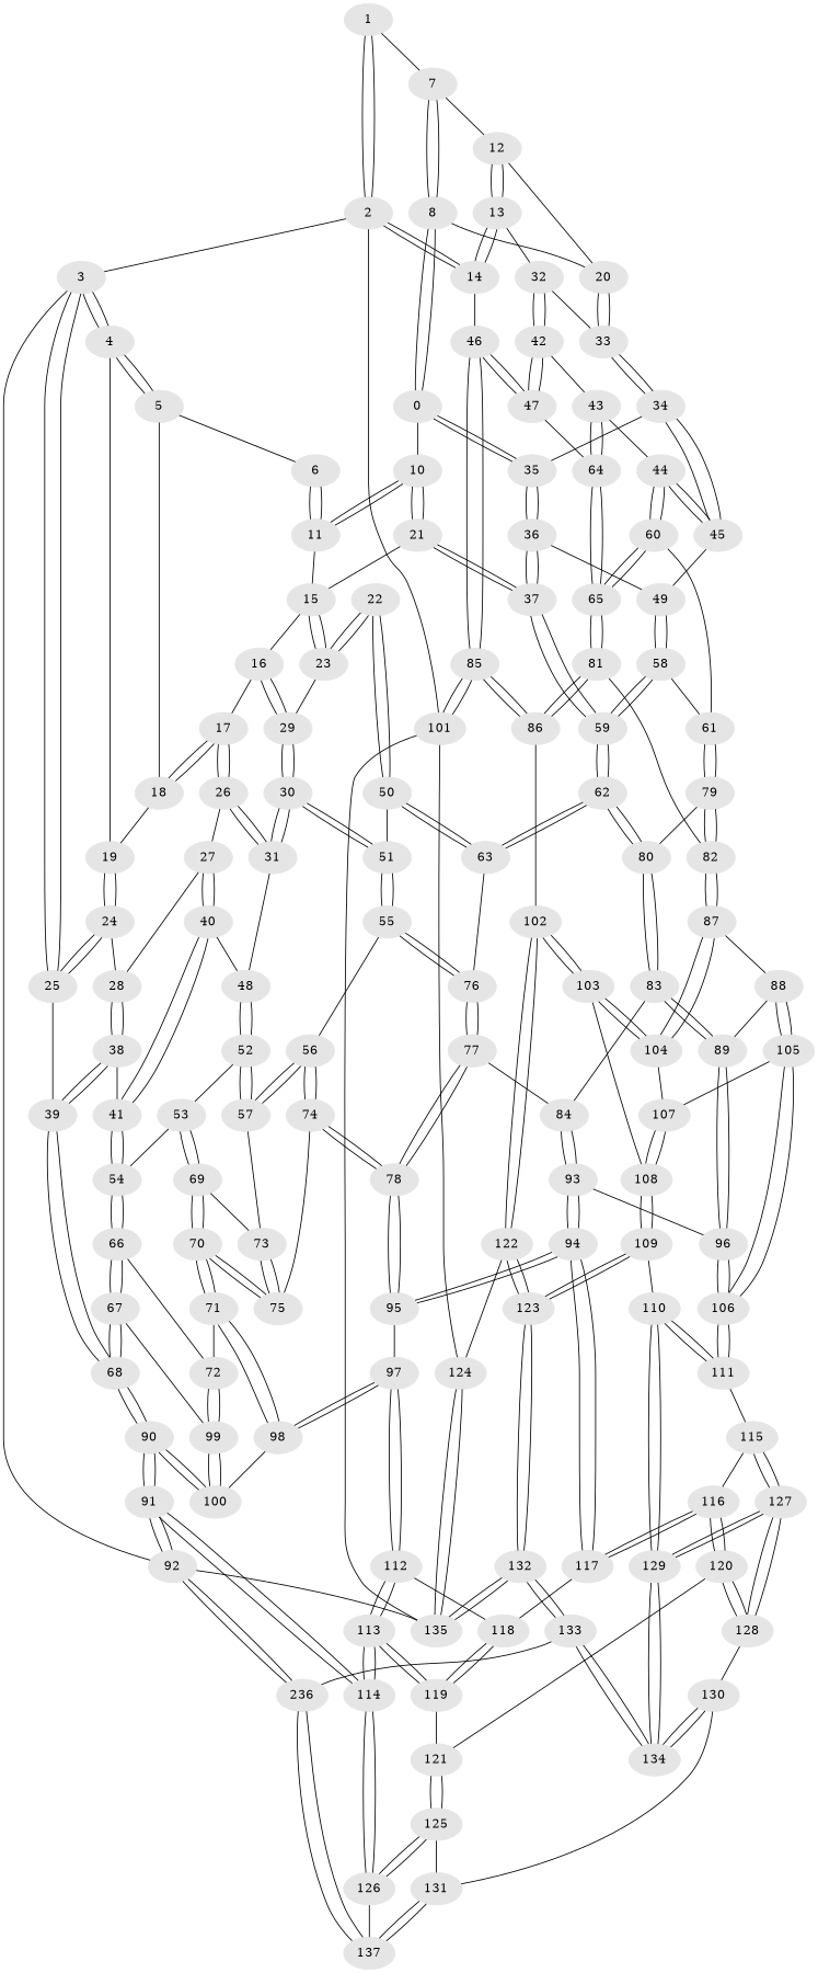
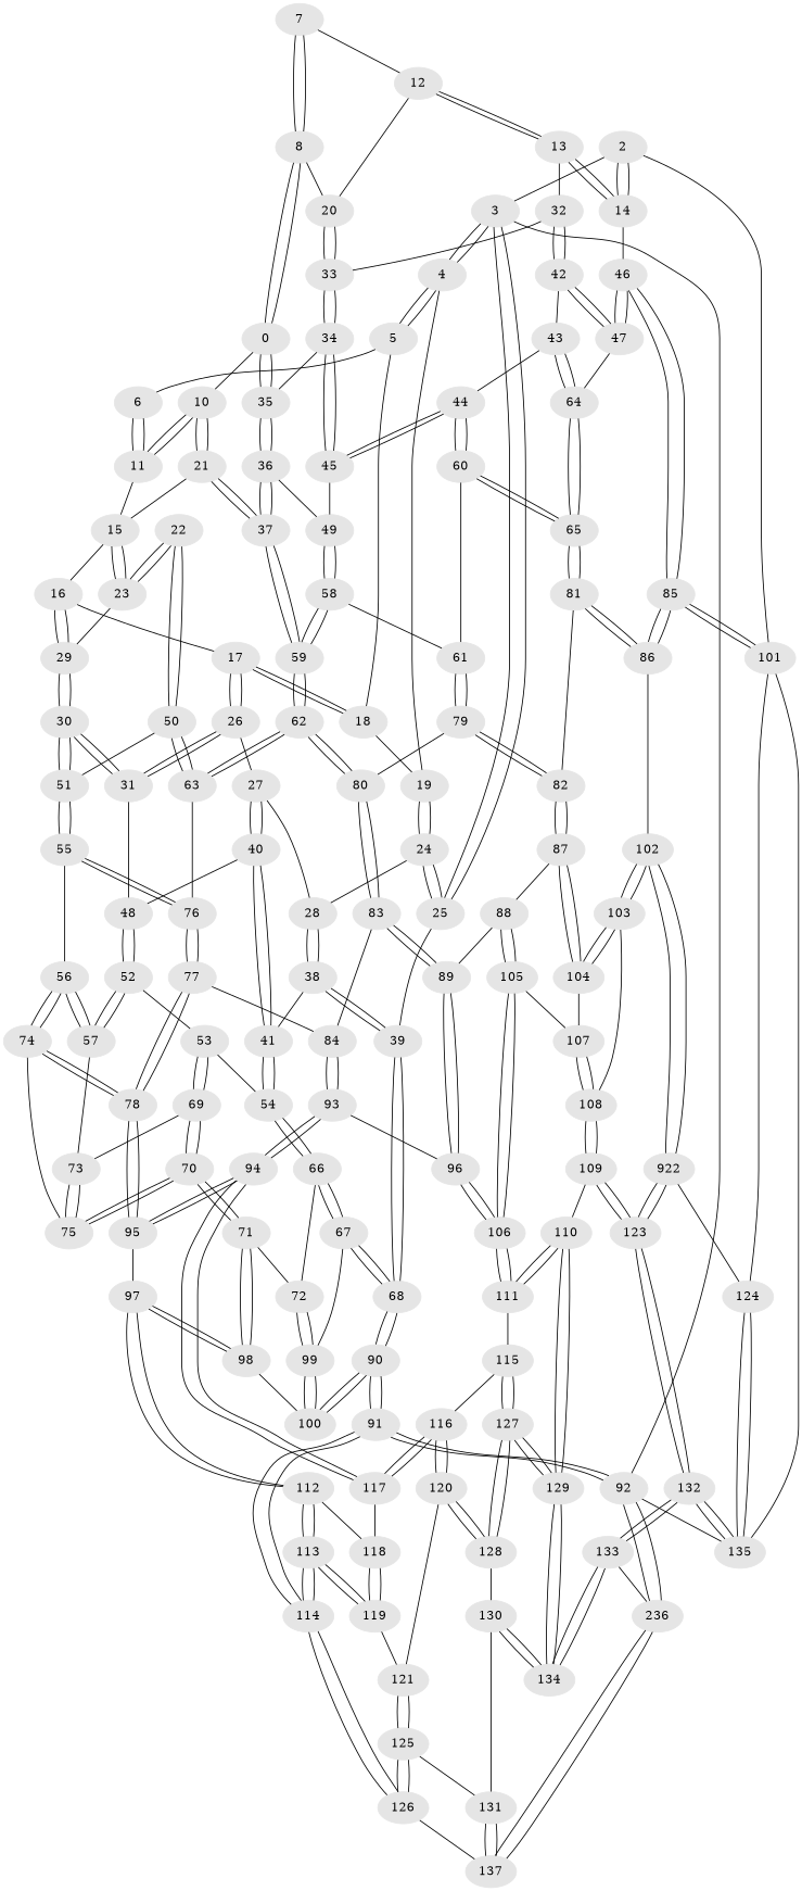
  graph {
    node [color=gray90 style=filled]
-   1
    2
    7
    3
    14
    101
    8
    12
    4
    25
    92
    46
    135
    124
    5
    19
    39
    n18 [label=236]
    6
    18
    24
    11
    15
    n24 [label=0]
    20
    13
    10
    35
    33
    21
    36
    37
    16
    23
    32
    42
    47
    85
    17
    29
    26
    30
    27
    31
    28
    34
    22
    50
    59
    51
    63
    38
    68
    40
    48
    41
    55
    52
    43
    45
    49
    58
    62
    54
    90
    66
    44
    64
    60
    65
    61
    86
    53
    57
    76
    56
    69
    73
    70
    67
    72
    74
    77
    75
    78
    79
    80
    81
    82
    83
    99
    100
    91
    71
    98
    95
    84
    93
    97
    87
    89
    102
    88
    104
    96
    94
    103
-   122
+   122 [label=922]
    105
    107
    106
    114
    126
    137
    117
    118
    112
    111
    113
    108
    123
    109
    115
    110
    129
    132
    134
    116
    127
    119
    121
    120
    128
    125
    130
    131
    133
-   1 -- 2
-   1 -- 2
-   1 -- 7
    2 -- 3
    2 -- 14
    2 -- 14
    2 -- 101
    7 -- 8
    7 -- 8
    7 -- 12
    3 -- 4
    3 -- 4
    3 -- 25
    3 -- 25
    3 -- 92
    14 -- 46
    101 -- 135
    101 -- 124
    8 -- n24
    8 -- n24
    8 -- 20
    12 -- 20
    12 -- 13
    12 -- 13
    4 -- 5
    4 -- 5
    4 -- 19
    25 -- 39
    92 -- 135
    92 -- n18
    92 -- n18
    46 -- 47
    46 -- 47
    46 -- 85
    46 -- 85
    124 -- 135
    124 -- 135
    5 -- 6
    5 -- 18
    19 -- 24
    19 -- 24
    39 -- 68
    39 -- 68
    n18 -- 137
    n18 -- 137
    6 -- 11
    6 -- 11
    18 -- 19
    24 -- 25
    24 -- 25
    24 -- 28
    11 -- 15
    15 -- 16
    15 -- 23
    15 -- 23
    n24 -- 10
    n24 -- 35
    n24 -- 35
    20 -- 33
    20 -- 33
    13 -- 14
    13 -- 14
    13 -- 32
    10 -- 11
    10 -- 11
    10 -- 21
    10 -- 21
    35 -- 36
    35 -- 36
    33 -- 34
    33 -- 34
    21 -- 15
    21 -- 37
    21 -- 37
    36 -- 37
    36 -- 37
    36 -- 49
    37 -- 59
    37 -- 59
    16 -- 17
    16 -- 29
    16 -- 29
    23 -- 29
    32 -- 33
    32 -- 42
    32 -- 42
    42 -- 47
    42 -- 47
    42 -- 43
    47 -- 64
    85 -- 101
    85 -- 101
    85 -- 86
    85 -- 86
    17 -- 18
    17 -- 18
    17 -- 26
    17 -- 26
    29 -- 30
    29 -- 30
    26 -- 27
    26 -- 31
    26 -- 31
    30 -- 31
    30 -- 31
    30 -- 51
    30 -- 51
    27 -- 28
    27 -- 40
    27 -- 40
    31 -- 48
    28 -- 38
    28 -- 38
    34 -- 35
    34 -- 45
    34 -- 45
    22 -- 23
    22 -- 23
    22 -- 50
    22 -- 50
    50 -- 51
    50 -- 63
    50 -- 63
    59 -- 62
    59 -- 62
    51 -- 55
    51 -- 55
    63 -- 76
    38 -- 39
    38 -- 39
    38 -- 41
    68 -- 90
    68 -- 90
    40 -- 48
    40 -- 41
    40 -- 41
    48 -- 52
    48 -- 52
    41 -- 54
    41 -- 54
    55 -- 76
    55 -- 76
    55 -- 56
    52 -- 53
    52 -- 57
    52 -- 57
    43 -- 44
    43 -- 64
    43 -- 64
    45 -- 49
    49 -- 58
    49 -- 58
    58 -- 59
    58 -- 59
    58 -- 61
    62 -- 63
    62 -- 63
    62 -- 80
    62 -- 80
    54 -- 66
    54 -- 66
    90 -- 100
    90 -- 100
    90 -- 91
    90 -- 91
    66 -- 67
    66 -- 67
    66 -- 72
    44 -- 45
    44 -- 45
    44 -- 60
    44 -- 60
    64 -- 65
    64 -- 65
    60 -- 65
    60 -- 65
    60 -- 61
    65 -- 81
    65 -- 81
    61 -- 79
    61 -- 79
    86 -- 102
    53 -- 54
    53 -- 69
    53 -- 69
    57 -- 73
    76 -- 77
    76 -- 77
    56 -- 57
    56 -- 57
    56 -- 74
    56 -- 74
    69 -- 73
    69 -- 70
    69 -- 70
    73 -- 75
    73 -- 75
    70 -- 75
    70 -- 75
    70 -- 71
    70 -- 71
    67 -- 68
    67 -- 68
    67 -- 99
    72 -- 99
    72 -- 99
    74 -- 75
    74 -- 78
    74 -- 78
    77 -- 78
    77 -- 78
    77 -- 84
    78 -- 95
    78 -- 95
    79 -- 80
    79 -- 82
    79 -- 82
    80 -- 83
    80 -- 83
    81 -- 86
    81 -- 86
    81 -- 82
    82 -- 87
    82 -- 87
    83 -- 84
    83 -- 89
    83 -- 89
    99 -- 100
    99 -- 100
    91 -- 92
    91 -- 92
    91 -- 114
    91 -- 114
    71 -- 72
    71 -- 98
    71 -- 98
    98 -- 100
    95 -- 97
    84 -- 93
    84 -- 93
    93 -- 96
    93 -- 94
    93 -- 94
    97 -- 98
    97 -- 98
    97 -- 112
    97 -- 112
    87 -- 88
    87 -- 104
    87 -- 104
    89 -- 96
    89 -- 96
    102 -- 103
    102 -- 103
    102 -- 122
    102 -- 122
    88 -- 89
    88 -- 105
    88 -- 105
    104 -- 107
    96 -- 106
    96 -- 106
    94 -- 95
    94 -- 95
    94 -- 117
    94 -- 117
    103 -- 104
    103 -- 104
    103 -- 108
    122 -- 124
    122 -- 123
    122 -- 123
    105 -- 107
    105 -- 106
    105 -- 106
    107 -- 108
    107 -- 108
    106 -- 111
    106 -- 111
    114 -- 126
    114 -- 126
    126 -- 137
    117 -- 118
    118 -- 119
    118 -- 119
    112 -- 118
    112 -- 113
    112 -- 113
    111 -- 115
    113 -- 114
    113 -- 114
    113 -- 119
    113 -- 119
    108 -- 109
    108 -- 109
    123 -- 132
    123 -- 132
    109 -- 123
    109 -- 123
    109 -- 110
    115 -- 116
    115 -- 127
    115 -- 127
    110 -- 111
    110 -- 111
    110 -- 129
    110 -- 129
    129 -- 134
    129 -- 134
    132 -- 135
    132 -- 135
    132 -- 133
    132 -- 133
    116 -- 117
    116 -- 117
    116 -- 120
    116 -- 120
    127 -- 129
    127 -- 129
    127 -- 128
    127 -- 128
    119 -- 121
    121 -- 125
    121 -- 125
    120 -- 121
    120 -- 128
    120 -- 128
    128 -- 130
    125 -- 126
    125 -- 126
    125 -- 131
    130 -- 134
    130 -- 134
    130 -- 131
    131 -- 137
    131 -- 137
    133 -- n18
    133 -- 134
    133 -- 134
  }
